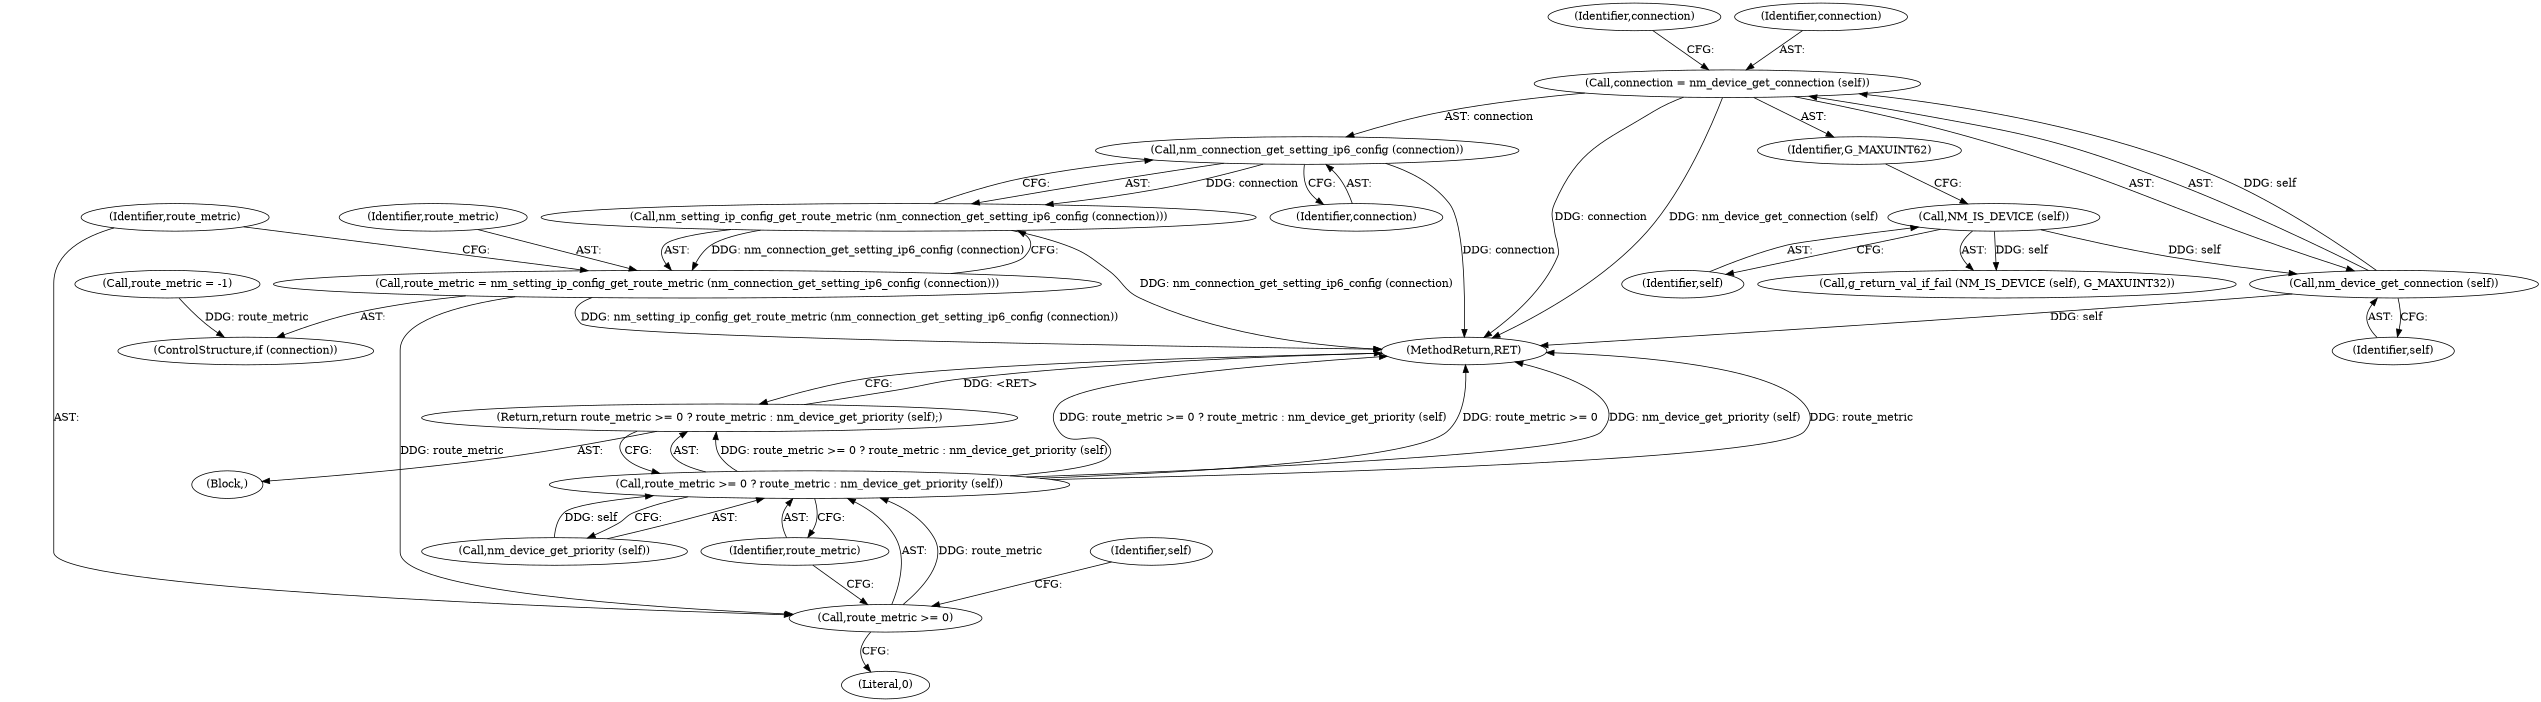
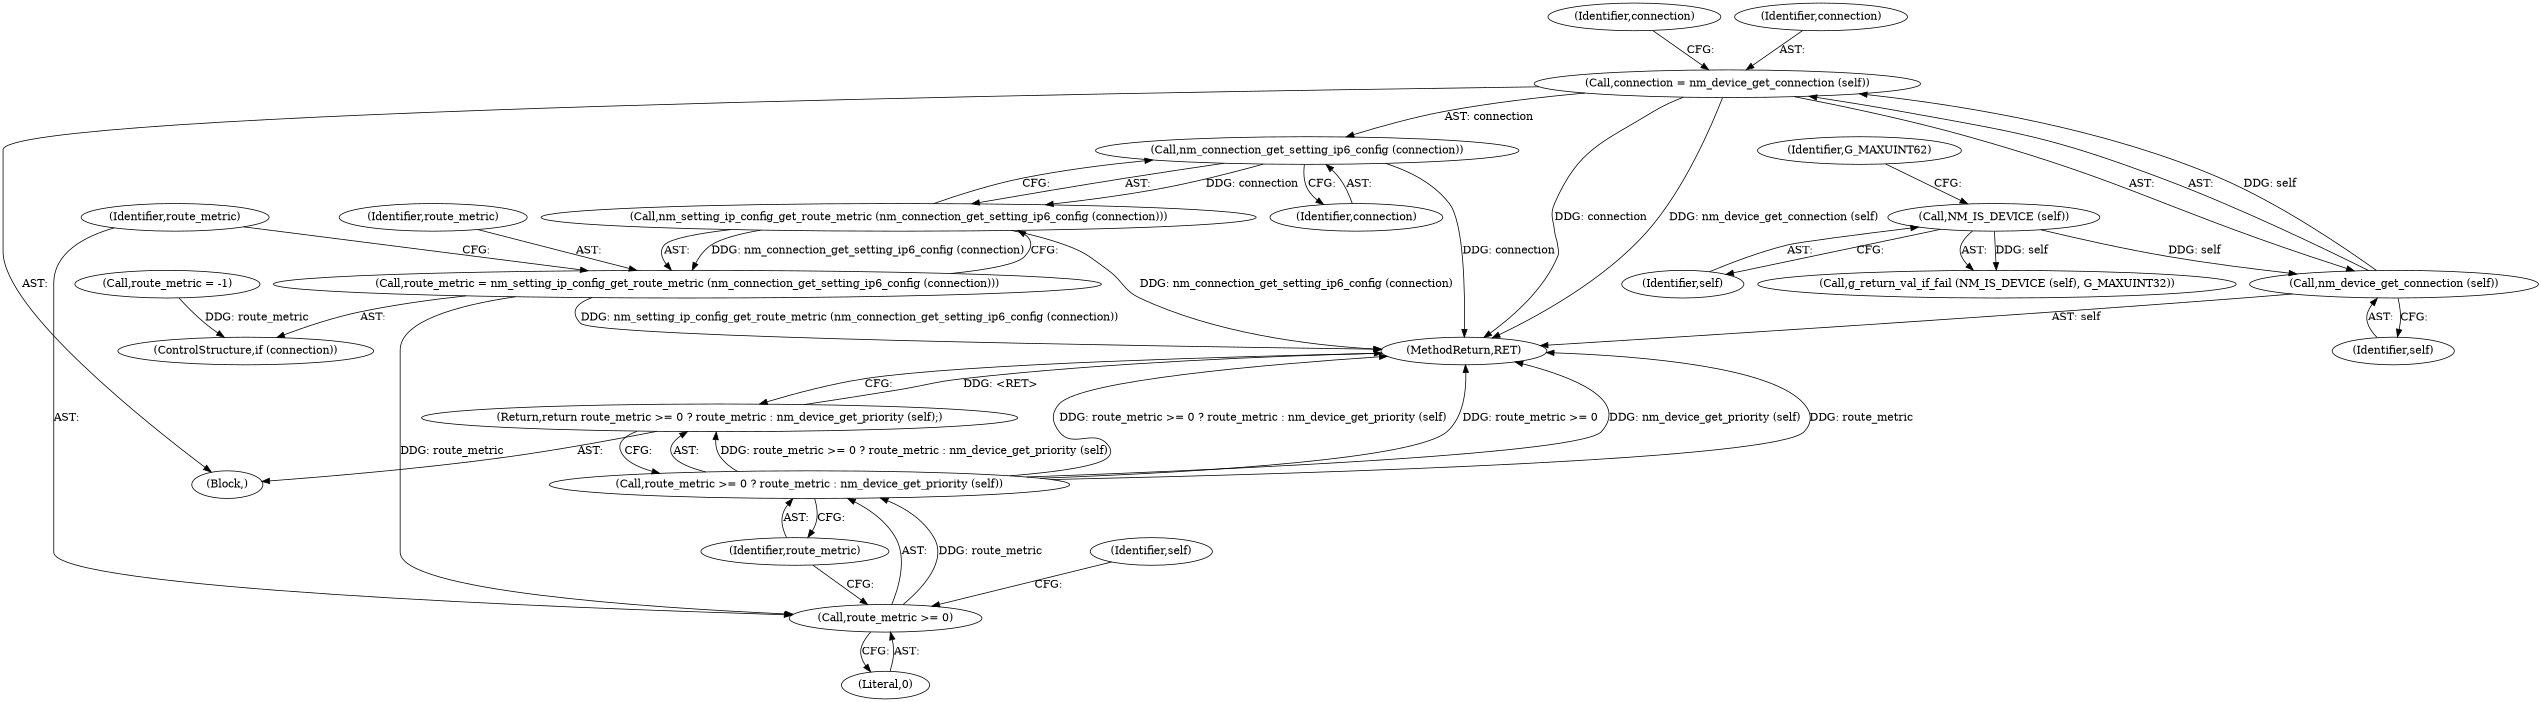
  digraph {
    n1 [label="(Call,connection = nm_device_get_connection (self))"]
    n2 [label="(Call,nm_device_get_connection (self))"]
    n3 [label="(Call,nm_connection_get_setting_ip6_config (connection))"]
    n4 [label="(Block,)"]
    n5 [label="(MethodReturn,RET)"]
    n6 [label="(Identifier,self)"]
    n7 [label="(Call,nm_setting_ip_config_get_route_metric (nm_connection_get_setting_ip6_config (connection)))"]
    n8 [label="(Identifier,connection)"]
    n9 [label="(Return,return route_metric >= 0 ? route_metric : nm_device_get_priority (self);)"]
-   n10 [label="(Call,nm_device_get_priority (self))"]
    n11 [label="(Call,route_metric >= 0 ? route_metric : nm_device_get_priority (self))"]
    n12 [label="(Call,NM_IS_DEVICE (self))"]
    n13 [label="(Call,g_return_val_if_fail (NM_IS_DEVICE (self), G_MAXUINT32))"]
    n14 [label="(Identifier,self)"]
    n15 [label="(Call,route_metric = nm_setting_ip_config_get_route_metric (nm_connection_get_setting_ip6_config (connection)))"]
    n16 [label="(Call,route_metric >= 0)"]
    n17 [label="(ControlStructure,if (connection))"]
    n18 [label="(Literal,0)"]
    n19 [label="(Identifier,route_metric)"]
    n20 [label="(Identifier,G_MAXUINT62)"]
    n21 [label="(Identifier,self)"]
    n22 [label="(Call,route_metric = -1)"]
    n23 [label="(Identifier,connection)"]
    n24 [label="(Identifier,route_metric)"]
    n25 [label="(Identifier,connection)"]
    n26 [label="(Identifier,route_metric)"]
    n1 -> n2 [label="AST: "]
    n1 -> n3 [label="AST: connection"]
-   n1 -> n20 [label="AST: "]
+   n1 -> n4 [label="AST: "]
    n1 -> n5 [label="DDG: connection"]
    n1 -> n5 [label="DDG: nm_device_get_connection (self)"]
    n2 -> n1 [label="AST: "]
    n2 -> n1 [label="DDG: self"]
-   n2 -> n5 [label="DDG: self"]
+   n2 -> n5 [label="AST: self"]
    n2 -> n6 [label="CFG: "]
    n3 -> n5 [label="DDG: connection"]
    n3 -> n7 [label="AST: "]
    n3 -> n7 [label="DDG: connection"]
    n3 -> n8 [label="CFG: "]
    n5 -> n9 [label="CFG: "]
    n6 -> n2 [label="AST: "]
    n7 -> n3 [label="CFG: "]
    n7 -> n5 [label="DDG: nm_connection_get_setting_ip6_config (connection)"]
    n7 -> n15 [label="AST: "]
    n7 -> n15 [label="DDG: nm_connection_get_setting_ip6_config (connection)"]
    n8 -> n3 [label="AST: "]
    n9 -> n4 [label="AST: "]
    n9 -> n5 [label="DDG: <RET>"]
    n9 -> n11 [label="CFG: "]
-   n10 -> n11 [label="AST: "]
-   n10 -> n11 [label="DDG: self"]
    n11 -> n5 [label="DDG: route_metric >= 0 ? route_metric : nm_device_get_priority (self)"]
    n11 -> n5 [label="DDG: route_metric >= 0"]
    n11 -> n5 [label="DDG: nm_device_get_priority (self)"]
    n11 -> n5 [label="DDG: route_metric"]
    n11 -> n9 [label="AST: "]
    n11 -> n9 [label="DDG: route_metric >= 0 ? route_metric : nm_device_get_priority (self)"]
-   n11 -> n10 [label="CFG: "]
    n11 -> n19 [label="CFG: "]
    n12 -> n2 [label="DDG: self"]
    n12 -> n13 [label="AST: "]
    n12 -> n13 [label="DDG: self"]
    n12 -> n14 [label="CFG: "]
    n14 -> n12 [label="AST: "]
    n15 -> n5 [label="DDG: nm_setting_ip_config_get_route_metric (nm_connection_get_setting_ip6_config (connection))"]
    n15 -> n7 [label="CFG: "]
    n15 -> n16 [label="DDG: route_metric"]
    n15 -> n17 [label="AST: "]
    n16 -> n11 [label="AST: "]
    n16 -> n11 [label="DDG: route_metric"]
    n16 -> n18 [label="CFG: "]
+   n18 -> n16 [label="AST: "]
    n19 -> n11 [label="AST: "]
    n19 -> n16 [label="CFG: "]
    n20 -> n12 [label="CFG: "]
    n21 -> n16 [label="CFG: "]
    n22 -> n17 [label="DDG: route_metric"]
    n23 -> n1 [label="CFG: "]
    n24 -> n15 [label="CFG: "]
    n24 -> n16 [label="AST: "]
    n25 -> n1 [label="AST: "]
    n26 -> n15 [label="AST: "]
  }
